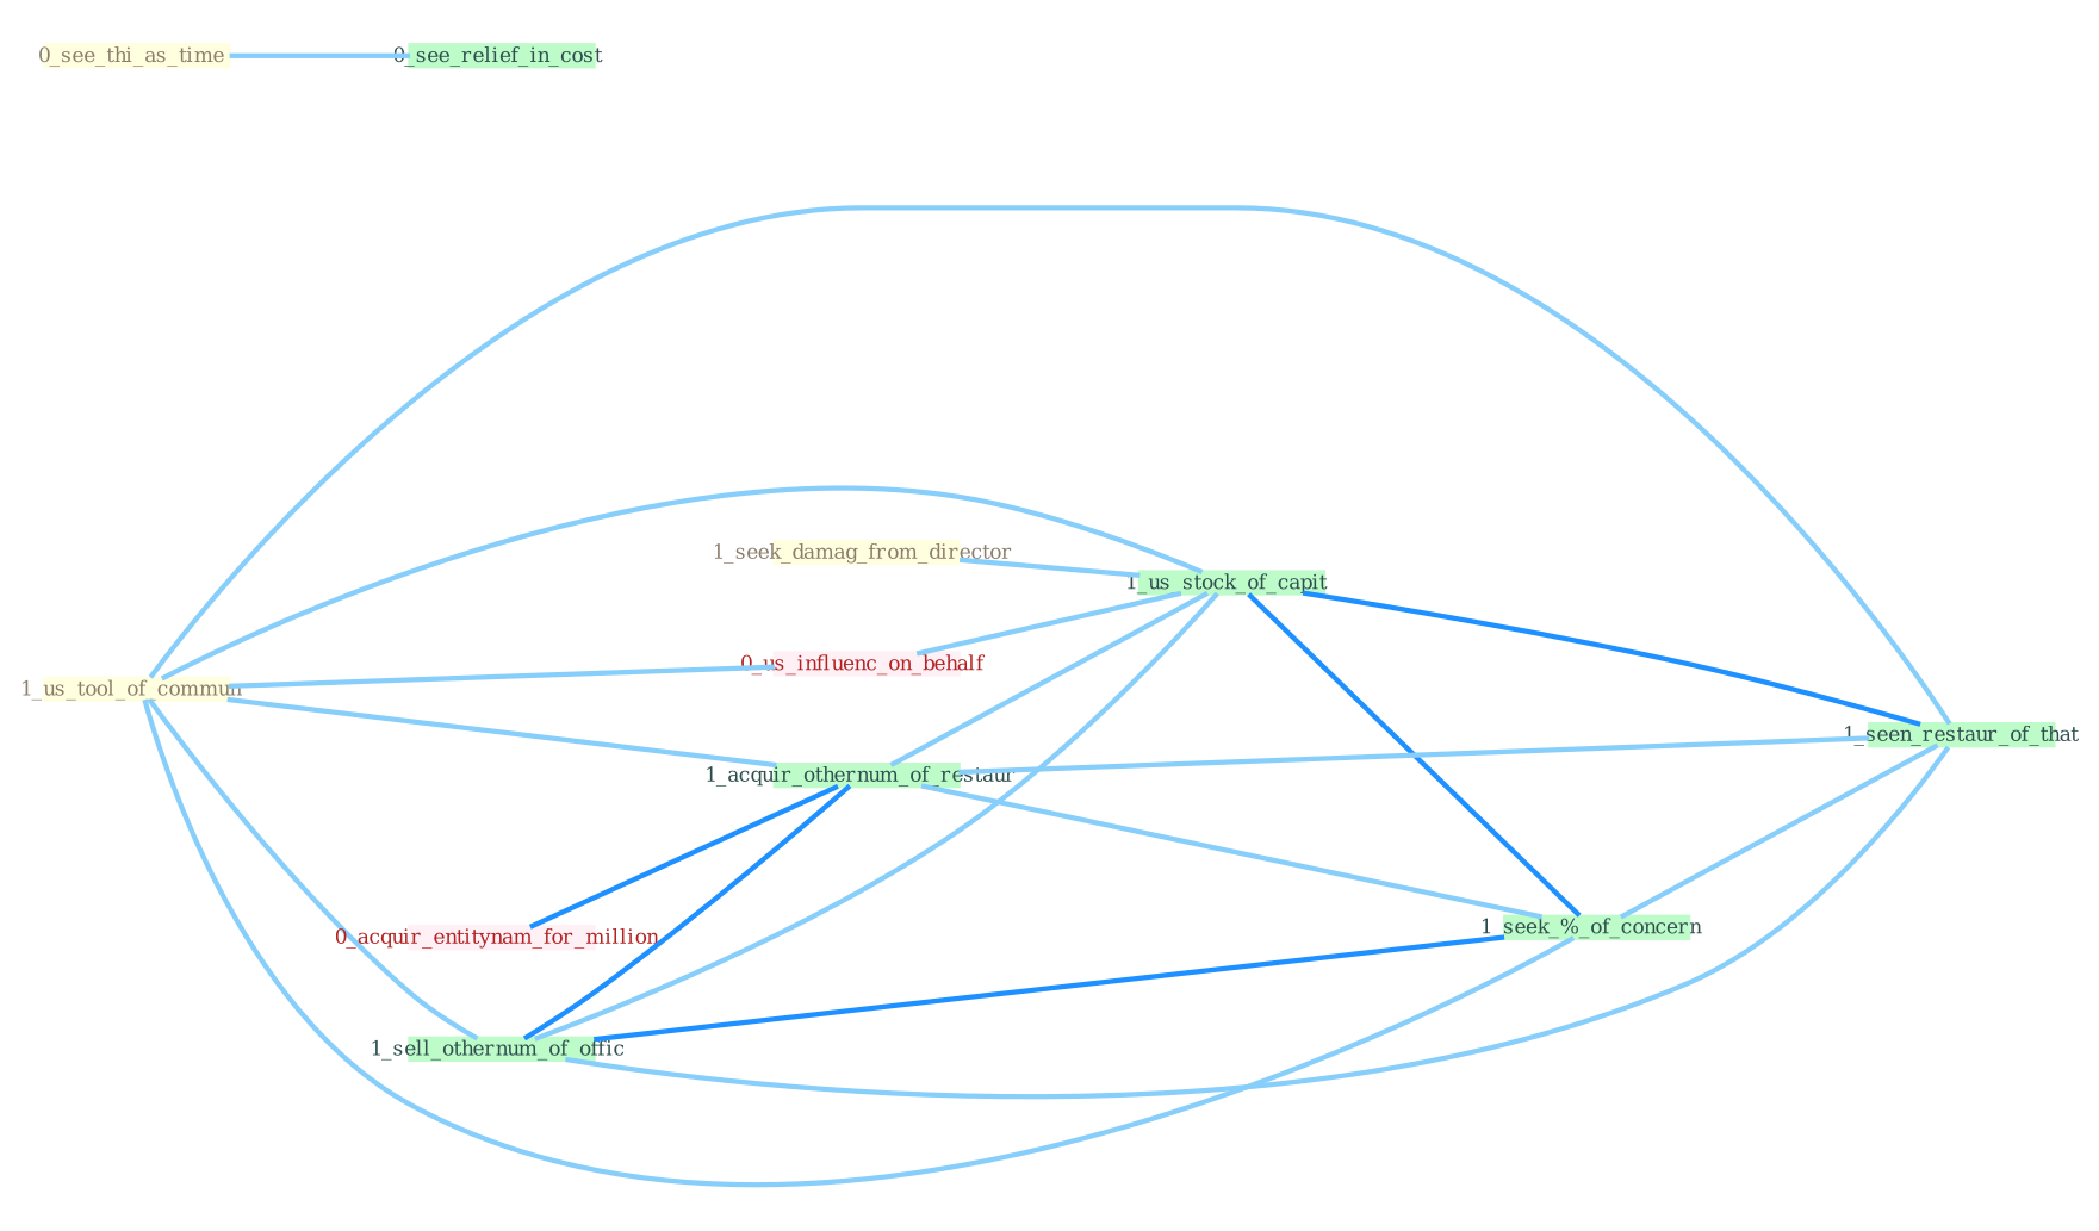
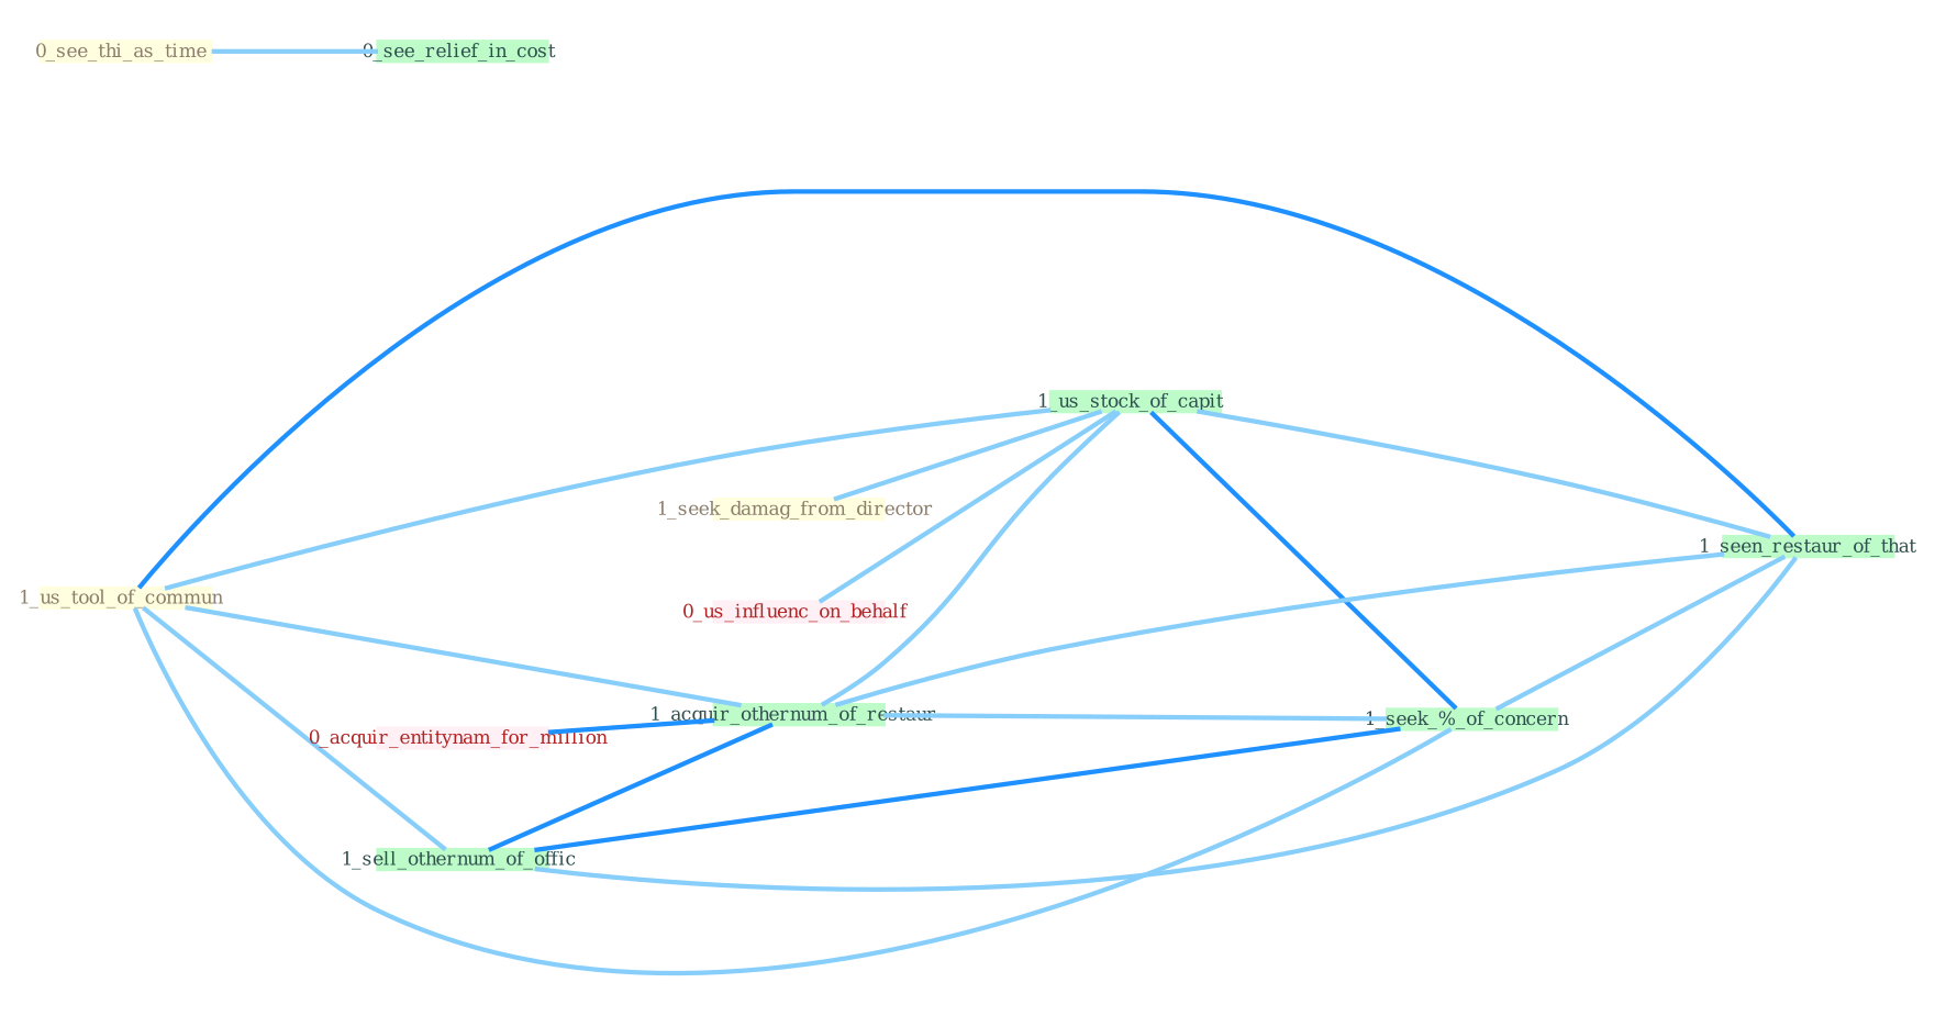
  graph {
    rankdir=LR
    node [color="#BDFCC9" fixedsize=true fontcolor="#2f4f4f" fontsize=4 shape=polygon style=filled]
    edge [color="#87cefa" w=1]
    "1_seek_damag_from_director " [color="#ffffe0" fontcolor="#8b7d6b" height=.06 width=.5]
    "0_see_thi_as_time " [color="#ffffe0" fontcolor="#8b7d6b" height=.06 width=.5]
    "1_us_tool_of_commun " [color="#ffffe0" fontcolor="#8b7d6b" height=.06 width=.5]
    "0_acquir_entitynam_for_million " [color="#fff0f5" fontcolor="#b22222" height=.06 width=.5]
    "0_us_influenc_on_behalf " [color="#fff0f5" fontcolor="#b22222" height=.06 width=.5]
    "1_us_stock_of_capit " [height=.06 width=.5]
    "0_see_relief_in_cost " [height=.06 width=.5]
    "1_seek_%_of_concern " [height=.06 width=.5]
    "1_sell_othernum_of_offic " [height=.06 width=.5]
    "1_acquir_othernum_of_restaur " [height=.06 width=.5]
    n11 [height=.06 label="1_seen_restaur_of_that" width=.5]
    subgraph sub_1 {
      "1_seek_damag_from_director "
      "0_see_thi_as_time "
      "1_us_tool_of_commun "
    }
    subgraph sub_2 {
      "0_acquir_entitynam_for_million "
      "0_us_influenc_on_behalf "
    }
    "1_seek_damag_from_director " -- "1_us_stock_of_capit "
    "0_see_thi_as_time " -- "0_see_relief_in_cost "
-   "1_us_tool_of_commun " -- "0_us_influenc_on_behalf "
    "1_us_tool_of_commun " -- "1_us_stock_of_capit " [w=2]
    "1_us_tool_of_commun " -- "1_seek_%_of_concern "
    "1_us_tool_of_commun " -- "1_sell_othernum_of_offic "
    "1_us_tool_of_commun " -- "1_acquir_othernum_of_restaur "
-   "1_us_tool_of_commun " -- n11
+   "1_us_tool_of_commun " -- n11 [color="#1e90ff"]
    "0_acquir_entitynam_for_million " -- "1_acquir_othernum_of_restaur " [color="#1e90ff"]
    "0_us_influenc_on_behalf " -- "1_us_stock_of_capit "
    "1_us_stock_of_capit " -- "1_seek_%_of_concern " [color="#1e90ff"]
-   "1_us_stock_of_capit " -- n11 [color="#1e90ff"]
+   "1_us_stock_of_capit " -- n11
    "1_seek_%_of_concern " -- n11
-   "1_sell_othernum_of_offic " -- "1_us_stock_of_capit "
    "1_sell_othernum_of_offic " -- "1_seek_%_of_concern " [color="#1e90ff"]
    "1_sell_othernum_of_offic " -- "1_acquir_othernum_of_restaur " [color="#1e90ff" w=2]
    "1_sell_othernum_of_offic " -- n11
    "1_acquir_othernum_of_restaur " -- "1_us_stock_of_capit "
    "1_acquir_othernum_of_restaur " -- "1_seek_%_of_concern "
    "1_acquir_othernum_of_restaur " -- n11
  }
